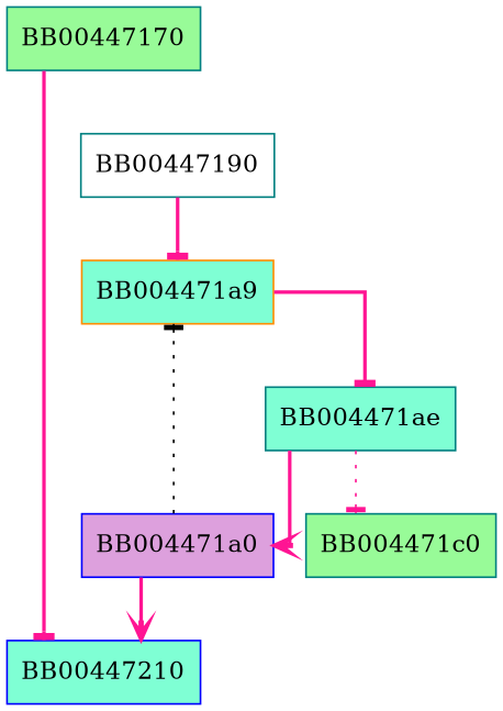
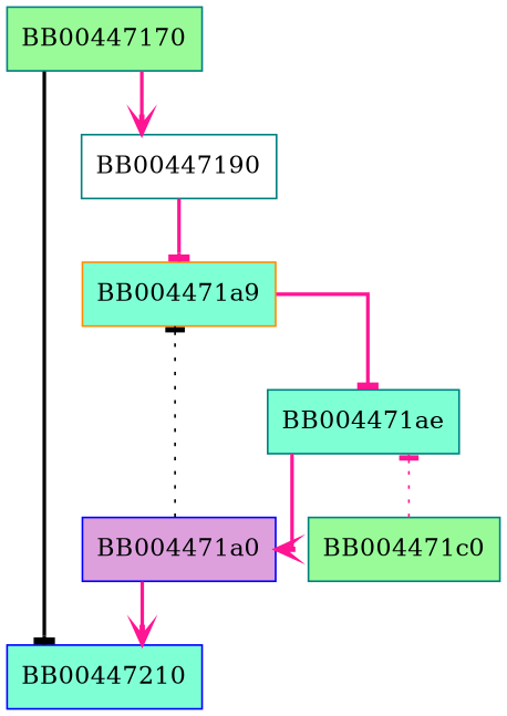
  digraph {
    splines=ortho
    node [color=teal fillcolor=aquamarine shape=box style=filled]
    edge [arrowhead=tee color=deeppink style=bold]
    BB00447170 [fillcolor=palegreen]
    BB00447210 [color=blue]
    BB00447190 [fillcolor=white]
    BB004471a9 [color=darkorange]
    BB004471ae
    BB004471a0 [color=blue fillcolor=plum]
    BB004471c0 [fillcolor=palegreen]
-   BB00447170 -> BB00447210
+   BB00447170 -> BB00447210 [color=black]
+   BB00447170 -> BB00447190 [arrowhead=vee]
    BB00447190 -> BB004471a9
    BB004471a9 -> BB004471ae
    BB004471ae -> BB004471a0 [arrowhead=vee]
-   BB004471ae -> BB004471c0 [style=dotted]
+   BB004471c0 -> BB004471ae [style=dotted]
    BB004471a0 -> BB00447210 [arrowhead=vee]
    BB004471a0 -> BB004471a9 [color=black style=dotted]
  }
